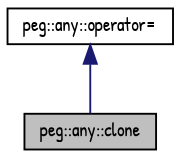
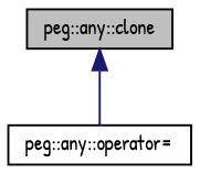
  digraph {
    rankdir=TB
    fontname="Patrick Hand"
    node [color=black fontname="Patrick Hand" fontsize=10 shape=record style=filled]
    n1 [fillcolor=grey75 fontcolor=black height=0.2 label="peg::any::clone" width=0.4]
    n2 [fillcolor=white height=0.2 label="peg::any::operator=" width=0.4]
-   n2 -> n1 [color=midnightblue dir=back fontname="Patrick Hand" fontsize=10 labelfontname=Helvetica labelfontsize=10 style=solid]
+   n1 -> n2 [color=midnightblue dir=back fontname="Patrick Hand" fontsize=10 labelfontname=Helvetica labelfontsize=10 style=solid]
  }
